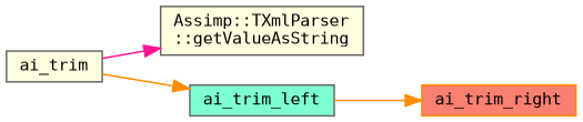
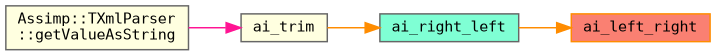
  digraph {
    rankdir=LR
    node [color=gray40 fillcolor=lightyellow fontname=Terminal fontsize=10 shape=box style=filled]
    edge [color=darkorange fontname=Terminal fontsize=10 labelfontname=Helvetica labelfontsize=10 style=solid]
    n1 [fontcolor=black height=0.2 label="Assimp::TXmlParser\l::getValueAsString" width=0.4]
    n2 [height=0.2 label=ai_trim width=0.4]
-   n3 [fillcolor=aquamarine height=0.2 label=ai_trim_left width=0.4]
-   n4 [color=darkorange fillcolor=salmon height=0.2 label=ai_trim_right width=0.4]
-   n2 -> n1 [color=deeppink]
+   n3 [fillcolor=aquamarine height=0.2 label=ai_right_left width=0.4]
+   n4 [color=darkorange fillcolor=salmon height=0.2 label=ai_left_right width=0.4]
+   n1 -> n2 [color=deeppink]
    n2 -> n3
    n3 -> n4
  }
